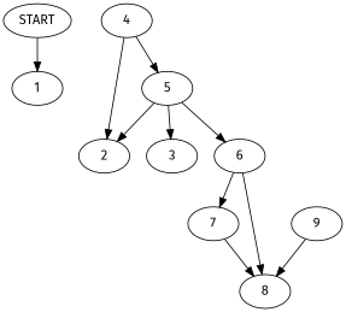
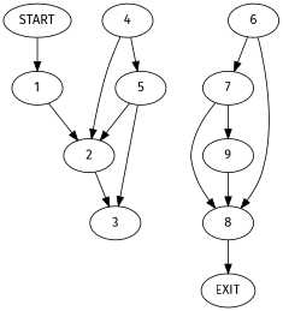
  digraph {
    fontname="Fira Sans"
    node [fontname="Fira Sans"]
    edge [fontname="Fira Sans"]
    n1 [label=START]
    1
    2
+   n4 [label=EXIT]
    3
    4
    5
    6
    7
    8
    9
    n1 -> 1
+   1 -> 2
+   2 -> 3
    4 -> 2
    4 -> 5
    5 -> 2
    5 -> 3
-   5 -> 6
    6 -> 7
    6 -> 8
    7 -> 8
+   7 -> 9
+   8 -> n4
    9 -> 8
  }
